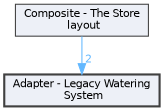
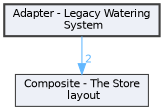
  digraph {
    compound=true
    node [color=grey25 fillcolor="#edf0f7" fontname=Helvetica fontsize=10 shape=box]
    n1 [height=0.2 label="Adapter - Legacy Watering\l System" style="filled,bold" width=0.4]
    n2 [height=0.2 label="Composite - The Store\l layout" style=filled width=0.4]
-   n2 -> n1 [color=steelblue1 fontcolor=steelblue1 fontname=Helvetica fontsize=10 headlabel=2 labeldistance=1.5 labelfontname=Helvetica labelfontsize=10]
+   n1 -> n2 [color=steelblue1 fontcolor=steelblue1 fontname=Helvetica fontsize=10 headlabel=2 labeldistance=1.5 labelfontname=Helvetica labelfontsize=10]
  }
